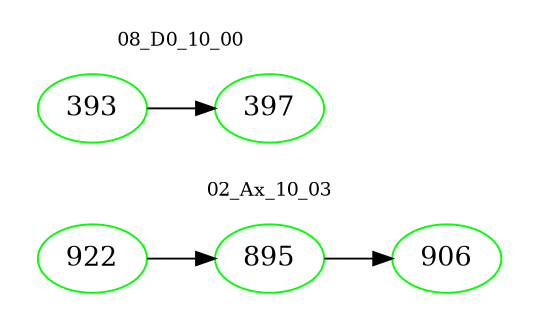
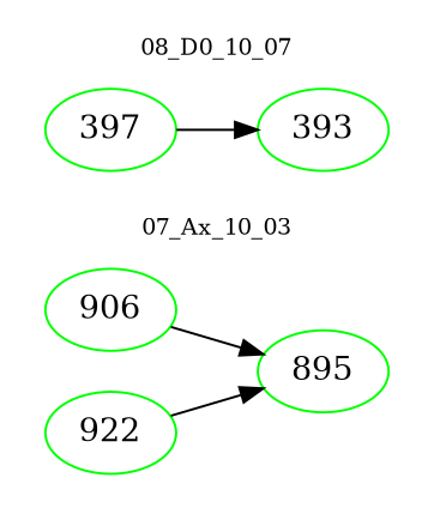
  digraph {
    rankdir=LR
    node [color=green]
    edge [color=black]
    n1 [label=906]
    n2 [label=895]
    n3 [label=922]
    n4 [label=397]
    n5 [label=393]
    subgraph cluster_1 {
      color=white
      fontsize=10
-     label="02_Ax_10_03"
+     label="07_Ax_10_03"
      n1
      n2
      n3
    }
    subgraph cluster_2 {
      color=white
      fontsize=10
-     label="08_D0_10_00"
+     label="08_D0_10_07"
      n4
      n5
    }
-   n2 -> n1
+   n1 -> n2
    n3 -> n2
-   n5 -> n4
+   n4 -> n5
  }
